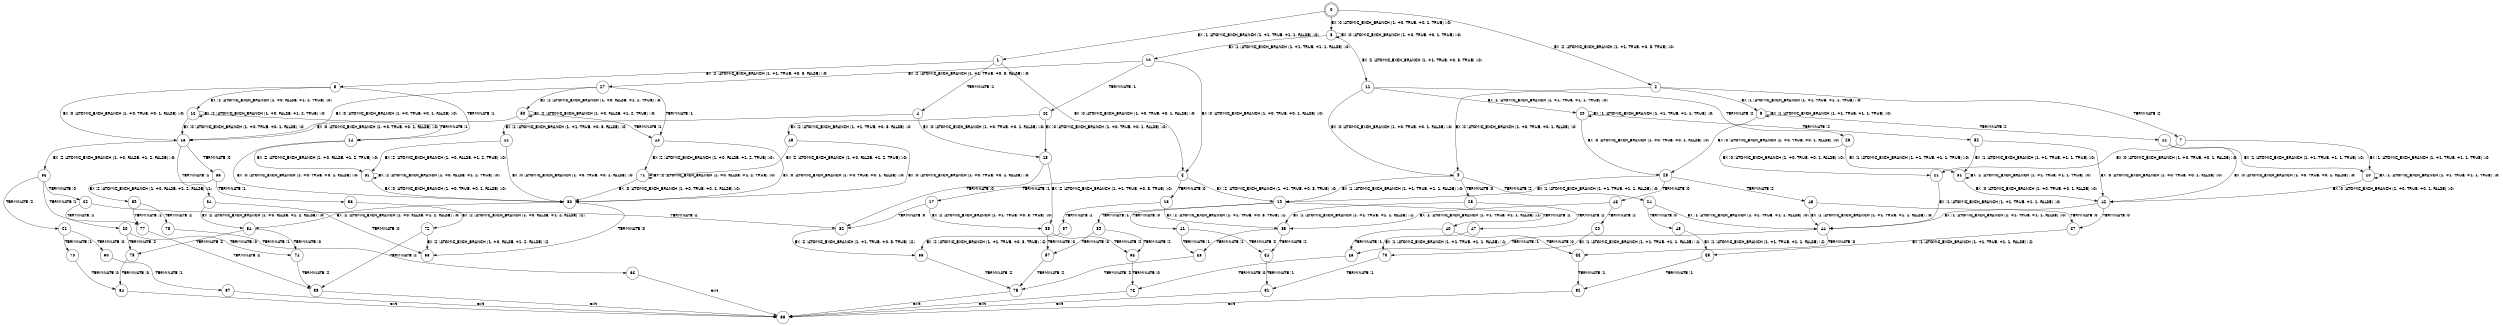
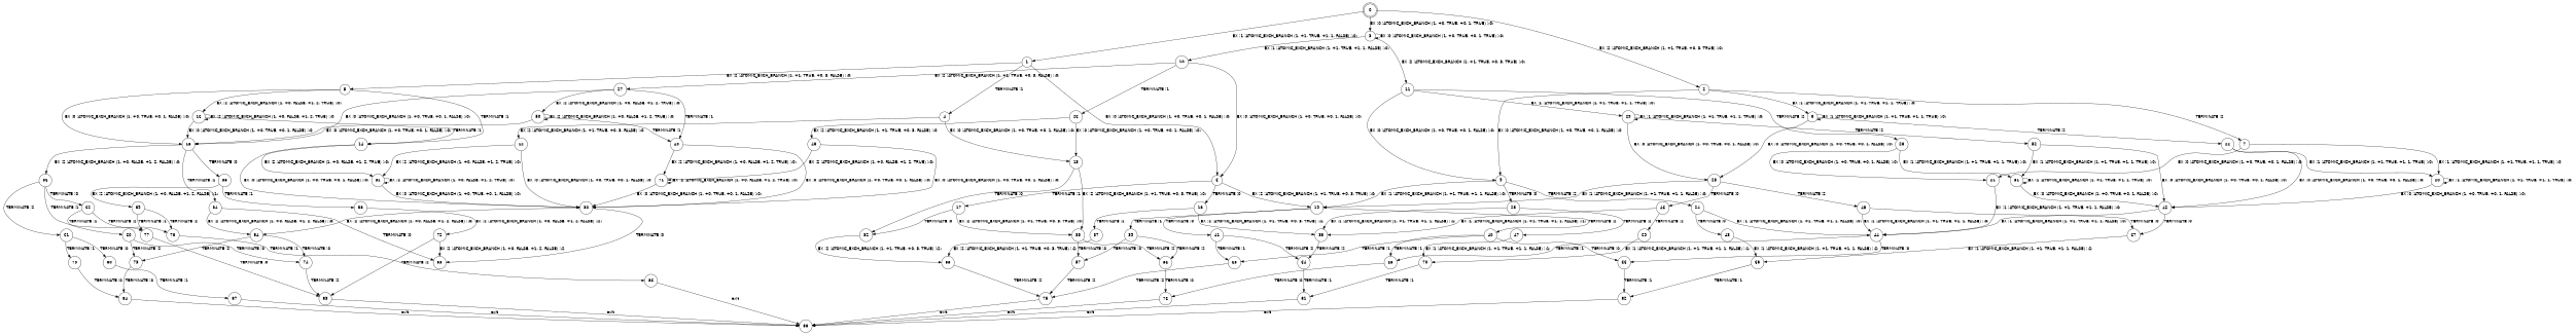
  digraph {
    fontname="DejaVu Sans"
    node [fontname="DejaVu Sans" shape=circle]
    edge [fontname="DejaVu Sans"]
    0 [peripheries=2]
    1
    2
    3
    4
    5
    6
    7
    8
    9
    10
    11
    12
    13
    14
    15
    16
    17
    18
    19
    20
    21
    22
    23
    24
    25
    26
    27
    28
    29
    30
    31
    32
    33
    34
    35
    36
    37
    38
    39
    40
    41
    42
    44
    45
    46
    43
    47
    48
    49
    50
    51
    52
    53
    54
    55
    56
    57
    58
    59
    60
    61
    62
    63
    64
    65
    66
    67
    68
    69
    70
    71
    73
    74
    75
    76
    72
    77
    78
    79
    80
    81
    82
    83
    84
    n86 [label=88]
    86
    87
    0 -> 1 [label="EX !1 !ATOMIC_EXCH_BRANCH (1, +1, TRUE, +1, 1, FALSE) !:0:"]
    0 -> 2 [label="EX !2 !ATOMIC_EXCH_BRANCH (1, +1, TRUE, +0, 3, TRUE) !:0:"]
    0 -> 3 [label="EX !0 !ATOMIC_EXCH_BRANCH (1, +0, TRUE, +0, 1, TRUE) !:0:"]
    1 -> 4 [label="TERMINATE !1"]
    1 -> 5 [label="EX !2 !ATOMIC_EXCH_BRANCH (1, +1, TRUE, +0, 3, FALSE) !:0:"]
    1 -> 6 [label="EX !0 !ATOMIC_EXCH_BRANCH (1, +0, TRUE, +0, 1, FALSE) !:0:"]
    2 -> 7 [label="TERMINATE !2"]
    2 -> 8 [label="EX !1 !ATOMIC_EXCH_BRANCH (1, +1, TRUE, +1, 1, TRUE) !:0:"]
    2 -> 9 [label="EX !0 !ATOMIC_EXCH_BRANCH (1, +0, TRUE, +0, 1, FALSE) !:0:"]
    3 -> 3 [label="EX !0 !ATOMIC_EXCH_BRANCH (1, +0, TRUE, +0, 1, TRUE) !:0:"]
    3 -> 10 [label="EX !1 !ATOMIC_EXCH_BRANCH (1, +1, TRUE, +1, 1, FALSE) !:0:"]
    3 -> 11 [label="EX !2 !ATOMIC_EXCH_BRANCH (1, +1, TRUE, +0, 3, TRUE) !:0:"]
    4 -> 12 [label="EX !2 !ATOMIC_EXCH_BRANCH (1, +1, TRUE, +0, 3, FALSE) !:0:"]
    4 -> 13 [label="EX !0 !ATOMIC_EXCH_BRANCH (1, +0, TRUE, +0, 1, FALSE) !:0:"]
    5 -> 14 [label="TERMINATE !1"]
    5 -> 15 [label="EX !0 !ATOMIC_EXCH_BRANCH (1, +0, TRUE, +0, 1, FALSE) !:0:"]
    5 -> 16 [label="EX !2 !ATOMIC_EXCH_BRANCH (1, +0, FALSE, +1, 2, TRUE) !:0:"]
    6 -> 17 [label="TERMINATE !1"]
    6 -> 18 [label="TERMINATE !0"]
    6 -> 19 [label="EX !2 !ATOMIC_EXCH_BRANCH (1, +1, TRUE, +0, 3, TRUE) !:0:"]
    7 -> 20 [label="EX !1 !ATOMIC_EXCH_BRANCH (1, +1, TRUE, +1, 1, TRUE) !:0:"]
    7 -> 21 [label="EX !0 !ATOMIC_EXCH_BRANCH (1, +0, TRUE, +0, 1, FALSE) !:0:"]
    8 -> 8 [label="EX !1 !ATOMIC_EXCH_BRANCH (1, +1, TRUE, +1, 1, TRUE) !:0:"]
    8 -> 22 [label="TERMINATE !2"]
    8 -> 23 [label="EX !0 !ATOMIC_EXCH_BRANCH (1, +0, TRUE, +0, 1, FALSE) !:0:"]
    9 -> 19 [label="EX !1 !ATOMIC_EXCH_BRANCH (1, +1, TRUE, +1, 1, FALSE) !:0:"]
    9 -> 24 [label="TERMINATE !2"]
    9 -> 25 [label="TERMINATE !0"]
    10 -> 6 [label="EX !0 !ATOMIC_EXCH_BRANCH (1, +0, TRUE, +0, 1, FALSE) !:0:"]
    10 -> 26 [label="TERMINATE !1"]
    10 -> 27 [label="EX !2 !ATOMIC_EXCH_BRANCH (1, +1, TRUE, +0, 3, FALSE) !:0:"]
    11 -> 9 [label="EX !0 !ATOMIC_EXCH_BRANCH (1, +0, TRUE, +0, 1, FALSE) !:0:"]
    11 -> 28 [label="TERMINATE !2"]
    11 -> 29 [label="EX !1 !ATOMIC_EXCH_BRANCH (1, +1, TRUE, +1, 1, TRUE) !:0:"]
    12 -> 30 [label="EX !0 !ATOMIC_EXCH_BRANCH (1, +0, TRUE, +0, 1, FALSE) !:0:"]
    12 -> 31 [label="EX !2 !ATOMIC_EXCH_BRANCH (1, +0, FALSE, +1, 2, TRUE) !:0:"]
    13 -> 32 [label="TERMINATE !0"]
    13 -> 33 [label="EX !2 !ATOMIC_EXCH_BRANCH (1, +1, TRUE, +0, 3, TRUE) !:0:"]
    14 -> 30 [label="EX !0 !ATOMIC_EXCH_BRANCH (1, +0, TRUE, +0, 1, FALSE) !:0:"]
    14 -> 31 [label="EX !2 !ATOMIC_EXCH_BRANCH (1, +0, FALSE, +1, 2, TRUE) !:0:"]
    15 -> 34 [label="TERMINATE !1"]
    15 -> 35 [label="TERMINATE !0"]
    15 -> 36 [label="EX !2 !ATOMIC_EXCH_BRANCH (1, +0, FALSE, +1, 2, FALSE) !:0:"]
    16 -> 14 [label="TERMINATE !1"]
    16 -> 15 [label="EX !0 !ATOMIC_EXCH_BRANCH (1, +0, TRUE, +0, 1, FALSE) !:0:"]
    16 -> 16 [label="EX !2 !ATOMIC_EXCH_BRANCH (1, +0, FALSE, +1, 2, TRUE) !:0:"]
    17 -> 32 [label="TERMINATE !0"]
    17 -> 33 [label="EX !2 !ATOMIC_EXCH_BRANCH (1, +1, TRUE, +0, 3, TRUE) !:0:"]
    18 -> 37 [label="TERMINATE !1"]
    18 -> 38 [label="EX !2 !ATOMIC_EXCH_BRANCH (1, +1, TRUE, +0, 3, TRUE) !:1:"]
    19 -> 39 [label="TERMINATE !1"]
    19 -> 40 [label="TERMINATE !2"]
    19 -> 41 [label="TERMINATE !0"]
    20 -> 20 [label="EX !1 !ATOMIC_EXCH_BRANCH (1, +1, TRUE, +1, 1, TRUE) !:0:"]
    20 -> 42 [label="EX !0 !ATOMIC_EXCH_BRANCH (1, +0, TRUE, +0, 1, FALSE) !:0:"]
    21 -> 44 [label="EX !1 !ATOMIC_EXCH_BRANCH (1, +1, TRUE, +1, 1, FALSE) !:0:"]
    22 -> 20 [label="EX !1 !ATOMIC_EXCH_BRANCH (1, +1, TRUE, +1, 1, TRUE) !:0:"]
    22 -> 42 [label="EX !0 !ATOMIC_EXCH_BRANCH (1, +0, TRUE, +0, 1, FALSE) !:0:"]
    23 -> 19 [label="EX !1 !ATOMIC_EXCH_BRANCH (1, +1, TRUE, +1, 1, FALSE) !:0:"]
    23 -> 45 [label="TERMINATE !2"]
    23 -> 46 [label="TERMINATE !0"]
    24 -> 44 [label="EX !1 !ATOMIC_EXCH_BRANCH (1, +1, TRUE, +1, 1, FALSE) !:0:"]
    24 -> 43 [label="TERMINATE !0"]
    25 -> 38 [label="EX !1 !ATOMIC_EXCH_BRANCH (1, +1, TRUE, +1, 1, FALSE) !:1:"]
    25 -> 47 [label="TERMINATE !2"]
    26 -> 13 [label="EX !0 !ATOMIC_EXCH_BRANCH (1, +0, TRUE, +0, 1, FALSE) !:0:"]
    26 -> 48 [label="EX !2 !ATOMIC_EXCH_BRANCH (1, +1, TRUE, +0, 3, FALSE) !:0:"]
    27 -> 15 [label="EX !0 !ATOMIC_EXCH_BRANCH (1, +0, TRUE, +0, 1, FALSE) !:0:"]
    27 -> 49 [label="TERMINATE !1"]
    27 -> 50 [label="EX !2 !ATOMIC_EXCH_BRANCH (1, +0, FALSE, +1, 2, TRUE) !:0:"]
    28 -> 21 [label="EX !0 !ATOMIC_EXCH_BRANCH (1, +0, TRUE, +0, 1, FALSE) !:0:"]
    28 -> 51 [label="EX !1 !ATOMIC_EXCH_BRANCH (1, +1, TRUE, +1, 1, TRUE) !:0:"]
    29 -> 23 [label="EX !0 !ATOMIC_EXCH_BRANCH (1, +0, TRUE, +0, 1, FALSE) !:0:"]
    29 -> 29 [label="EX !1 !ATOMIC_EXCH_BRANCH (1, +1, TRUE, +1, 1, TRUE) !:0:"]
    29 -> 52 [label="TERMINATE !2"]
    30 -> 53 [label="TERMINATE !0"]
    30 -> 54 [label="EX !2 !ATOMIC_EXCH_BRANCH (1, +0, FALSE, +1, 2, FALSE) !:0:"]
    31 -> 30 [label="EX !0 !ATOMIC_EXCH_BRANCH (1, +0, TRUE, +0, 1, FALSE) !:0:"]
    31 -> 31 [label="EX !2 !ATOMIC_EXCH_BRANCH (1, +0, FALSE, +1, 2, TRUE) !:0:"]
    32 -> 55 [label="EX !2 !ATOMIC_EXCH_BRANCH (1, +1, TRUE, +0, 3, TRUE) !:2:"]
    33 -> 56 [label="TERMINATE !2"]
    33 -> 57 [label="TERMINATE !0"]
    34 -> 53 [label="TERMINATE !0"]
    34 -> 54 [label="EX !2 !ATOMIC_EXCH_BRANCH (1, +0, FALSE, +1, 2, FALSE) !:0:"]
    35 -> 58 [label="TERMINATE !1"]
    35 -> 59 [label="EX !2 !ATOMIC_EXCH_BRANCH (1, +0, FALSE, +1, 2, FALSE) !:1:"]
    36 -> 60 [label="TERMINATE !1"]
    36 -> 61 [label="TERMINATE !2"]
    36 -> 62 [label="TERMINATE !0"]
    37 -> 55 [label="EX !2 !ATOMIC_EXCH_BRANCH (1, +1, TRUE, +0, 3, TRUE) !:2:"]
-   38 -> 63 [label="TERMINATE !1"]
+   40 -> 63 [label="TERMINATE !1"]
    38 -> 64 [label="TERMINATE !2"]
    39 -> 56 [label="TERMINATE !2"]
    39 -> 57 [label="TERMINATE !0"]
    40 -> 65 [label="TERMINATE !1"]
    40 -> 66 [label="TERMINATE !0"]
    41 -> 63 [label="TERMINATE !1"]
    41 -> 64 [label="TERMINATE !2"]
    42 -> 44 [label="EX !1 !ATOMIC_EXCH_BRANCH (1, +1, TRUE, +1, 1, FALSE) !:0:"]
    42 -> 67 [label="TERMINATE !0"]
    44 -> 65 [label="TERMINATE !1"]
    44 -> 66 [label="TERMINATE !0"]
    45 -> 44 [label="EX !1 !ATOMIC_EXCH_BRANCH (1, +1, TRUE, +1, 1, FALSE) !:0:"]
    45 -> 67 [label="TERMINATE !0"]
    46 -> 38 [label="EX !1 !ATOMIC_EXCH_BRANCH (1, +1, TRUE, +1, 1, FALSE) !:1:"]
    46 -> 69 [label="TERMINATE !2"]
    43 -> 68 [label="EX !1 !ATOMIC_EXCH_BRANCH (1, +1, TRUE, +1, 1, FALSE) !:2:"]
    47 -> 70 [label="EX !1 !ATOMIC_EXCH_BRANCH (1, +1, TRUE, +1, 1, FALSE) !:1:"]
    48 -> 30 [label="EX !0 !ATOMIC_EXCH_BRANCH (1, +0, TRUE, +0, 1, FALSE) !:0:"]
    48 -> 71 [label="EX !2 !ATOMIC_EXCH_BRANCH (1, +0, FALSE, +1, 2, TRUE) !:0:"]
    49 -> 30 [label="EX !0 !ATOMIC_EXCH_BRANCH (1, +0, TRUE, +0, 1, FALSE) !:0:"]
    49 -> 71 [label="EX !2 !ATOMIC_EXCH_BRANCH (1, +0, FALSE, +1, 2, TRUE) !:0:"]
    50 -> 15 [label="EX !0 !ATOMIC_EXCH_BRANCH (1, +0, TRUE, +0, 1, FALSE) !:0:"]
    50 -> 49 [label="TERMINATE !1"]
    50 -> 50 [label="EX !2 !ATOMIC_EXCH_BRANCH (1, +0, FALSE, +1, 2, TRUE) !:0:"]
    51 -> 42 [label="EX !0 !ATOMIC_EXCH_BRANCH (1, +0, TRUE, +0, 1, FALSE) !:0:"]
    51 -> 51 [label="EX !1 !ATOMIC_EXCH_BRANCH (1, +1, TRUE, +1, 1, TRUE) !:0:"]
    52 -> 42 [label="EX !0 !ATOMIC_EXCH_BRANCH (1, +0, TRUE, +0, 1, FALSE) !:0:"]
    52 -> 51 [label="EX !1 !ATOMIC_EXCH_BRANCH (1, +1, TRUE, +1, 1, TRUE) !:0:"]
    54 -> 73 [label="TERMINATE !2"]
    54 -> 74 [label="TERMINATE !0"]
    55 -> 75 [label="TERMINATE !2"]
    56 -> 76 [label="TERMINATE !0"]
    57 -> 75 [label="TERMINATE !2"]
    58 -> 72 [label="EX !2 !ATOMIC_EXCH_BRANCH (1, +0, FALSE, +1, 2, FALSE) !:2:"]
    59 -> 77 [label="TERMINATE !1"]
    59 -> 78 [label="TERMINATE !2"]
    60 -> 73 [label="TERMINATE !2"]
    60 -> 74 [label="TERMINATE !0"]
    61 -> 79 [label="TERMINATE !1"]
    61 -> 80 [label="TERMINATE !0"]
    62 -> 77 [label="TERMINATE !1"]
-   62 -> 32 [label="TERMINATE !2"]
+   62 -> 78 [label="TERMINATE !2"]
    63 -> 75 [label="TERMINATE !2"]
    64 -> 81 [label="TERMINATE !1"]
    65 -> 76 [label="TERMINATE !0"]
    66 -> 82 [label="TERMINATE !1"]
    67 -> 68 [label="EX !1 !ATOMIC_EXCH_BRANCH (1, +1, TRUE, +1, 1, FALSE) !:2:"]
    68 -> 82 [label="TERMINATE !1"]
    69 -> 70 [label="EX !1 !ATOMIC_EXCH_BRANCH (1, +1, TRUE, +1, 1, FALSE) !:1:"]
    70 -> 81 [label="TERMINATE !1"]
    71 -> 30 [label="EX !0 !ATOMIC_EXCH_BRANCH (1, +0, TRUE, +0, 1, FALSE) !:0:"]
    71 -> 71 [label="EX !2 !ATOMIC_EXCH_BRANCH (1, +0, FALSE, +1, 2, TRUE) !:0:"]
    73 -> 84 [label="TERMINATE !0"]
    74 -> 83 [label="TERMINATE !2"]
    75 -> n86 [label=exit]
    76 -> n86 [label=exit]
    72 -> 53 [label="EX !2 !ATOMIC_EXCH_BRANCH (1, +0, FALSE, +1, 2, FALSE) !:2:"]
    72 -> 83 [label="TERMINATE !2"]
-   77 -> 83 [label="TERMINATE !2"]
+   77 -> 83 [label="TERMINATE !0"]
    78 -> 86 [label="TERMINATE !1"]
    79 -> 84 [label="TERMINATE !0"]
    80 -> 87 [label="TERMINATE !1"]
    81 -> n86 [label=exit]
    82 -> n86 [label=exit]
    83 -> n86 [label=exit]
    84 -> n86 [label=exit]
    86 -> n86 [label=exit]
    87 -> n86 [label=exit]
  }
